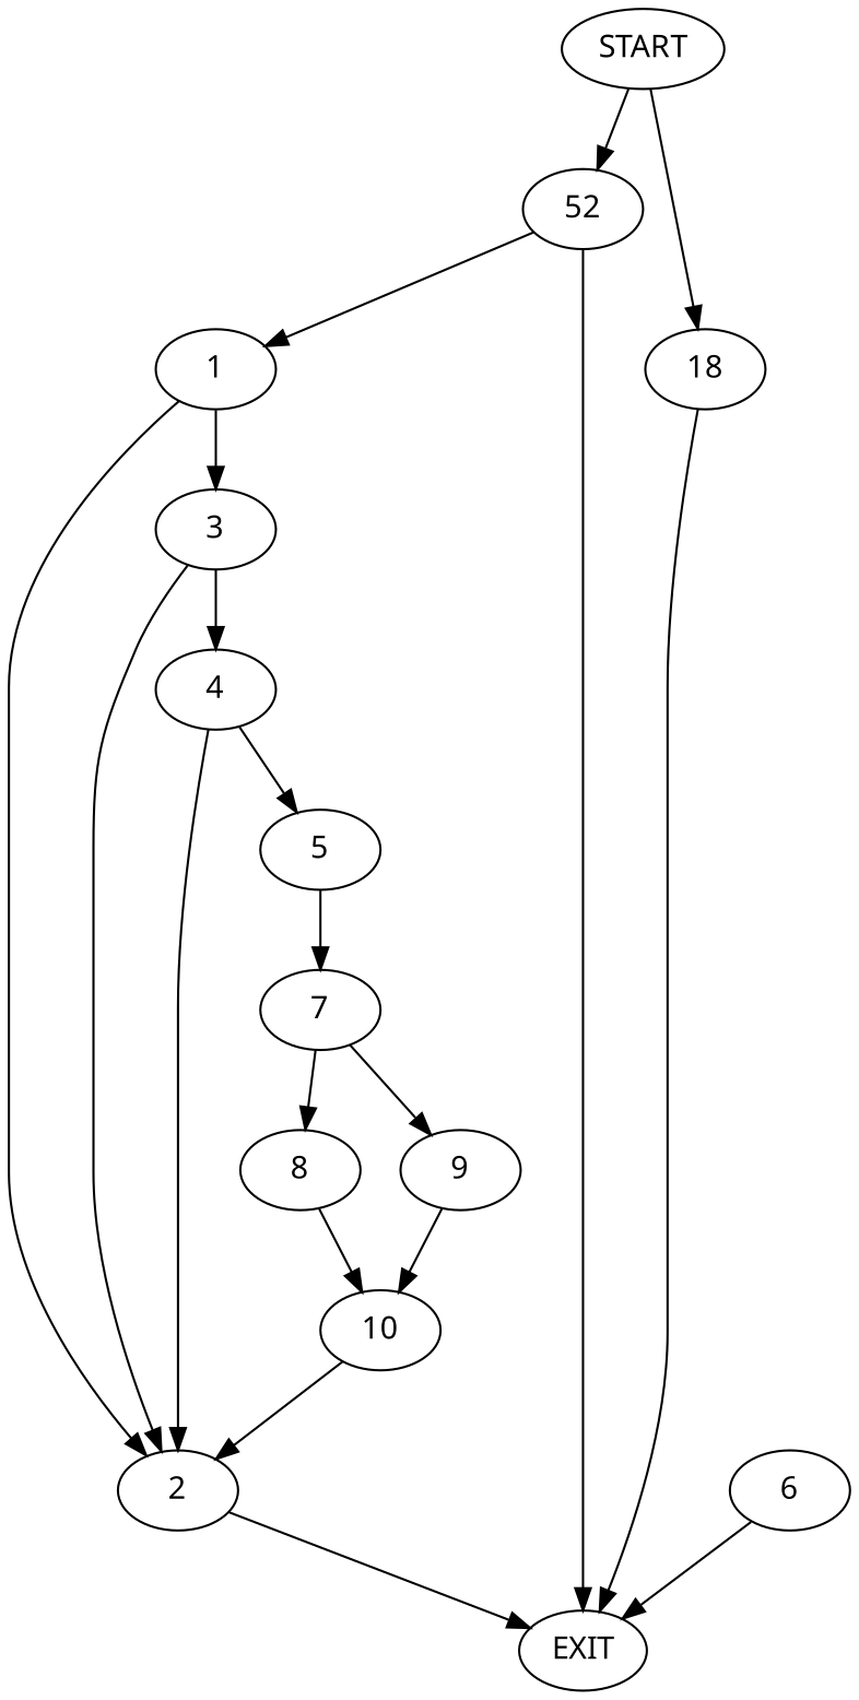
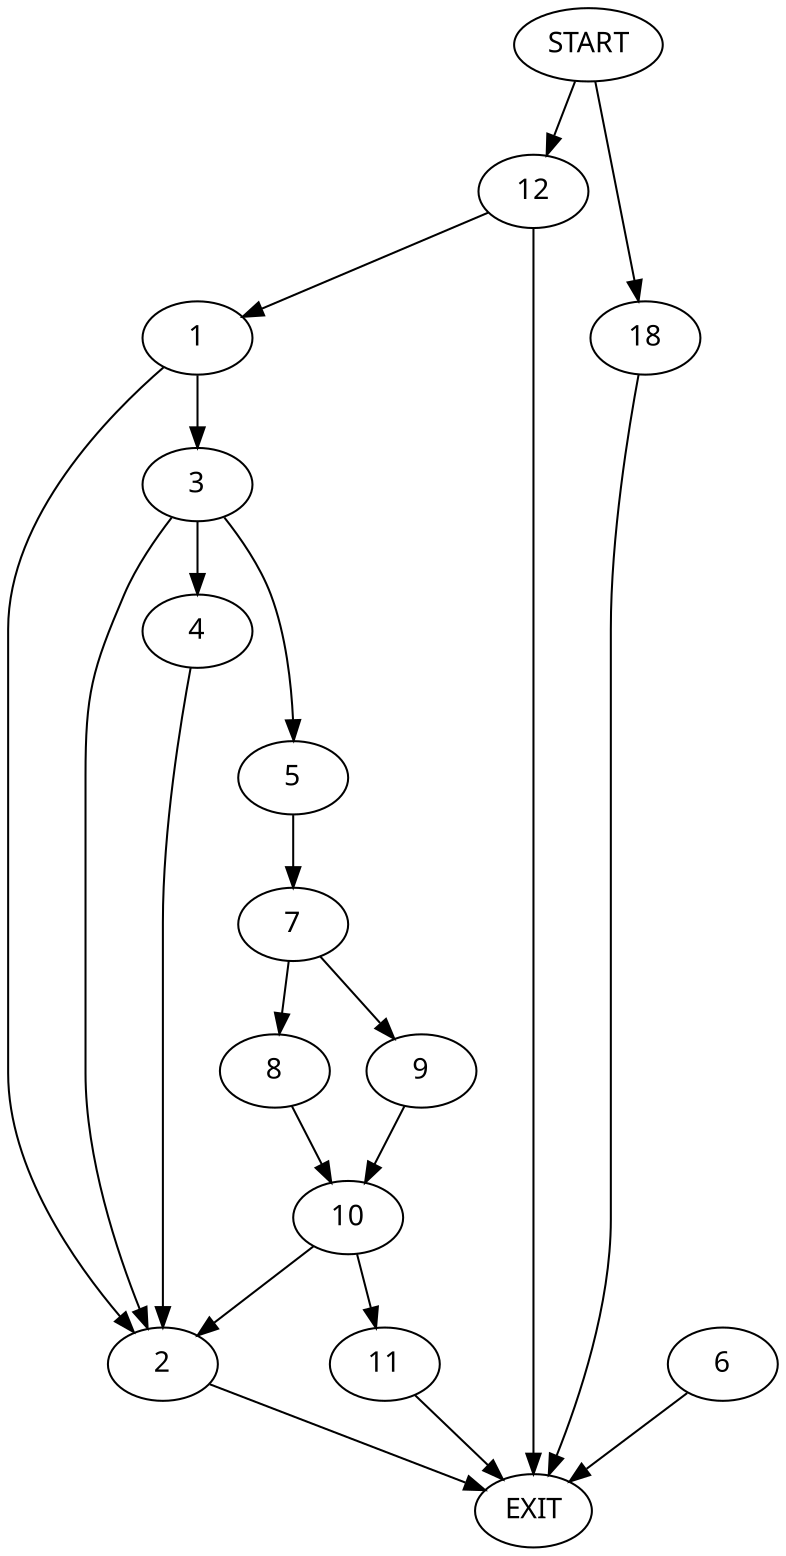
  digraph {
    fontname="Noto Sans"
    node [fontname="Noto Sans"]
    edge [fontname="Noto Sans"]
    n1 [label=START]
-   12 [label=52]
+   12
    n3 [label=18]
    1
    2
    3
    n7 [label=EXIT]
    4
    5
    7
    6
    8
    9
    10
+   11
    n1 -> 12
    n1 -> n3
    12 -> 1
    12 -> n7
    n3 -> n7
    1 -> 2
    1 -> 3
    2 -> n7
    3 -> 2
    3 -> 4
    4 -> 2
-   4 -> 5
+   3 -> 5
    5 -> 7
    7 -> 8
    7 -> 9
    6 -> n7
    8 -> 10
    9 -> 10
    10 -> 2
+   10 -> 11
+   11 -> n7
  }
